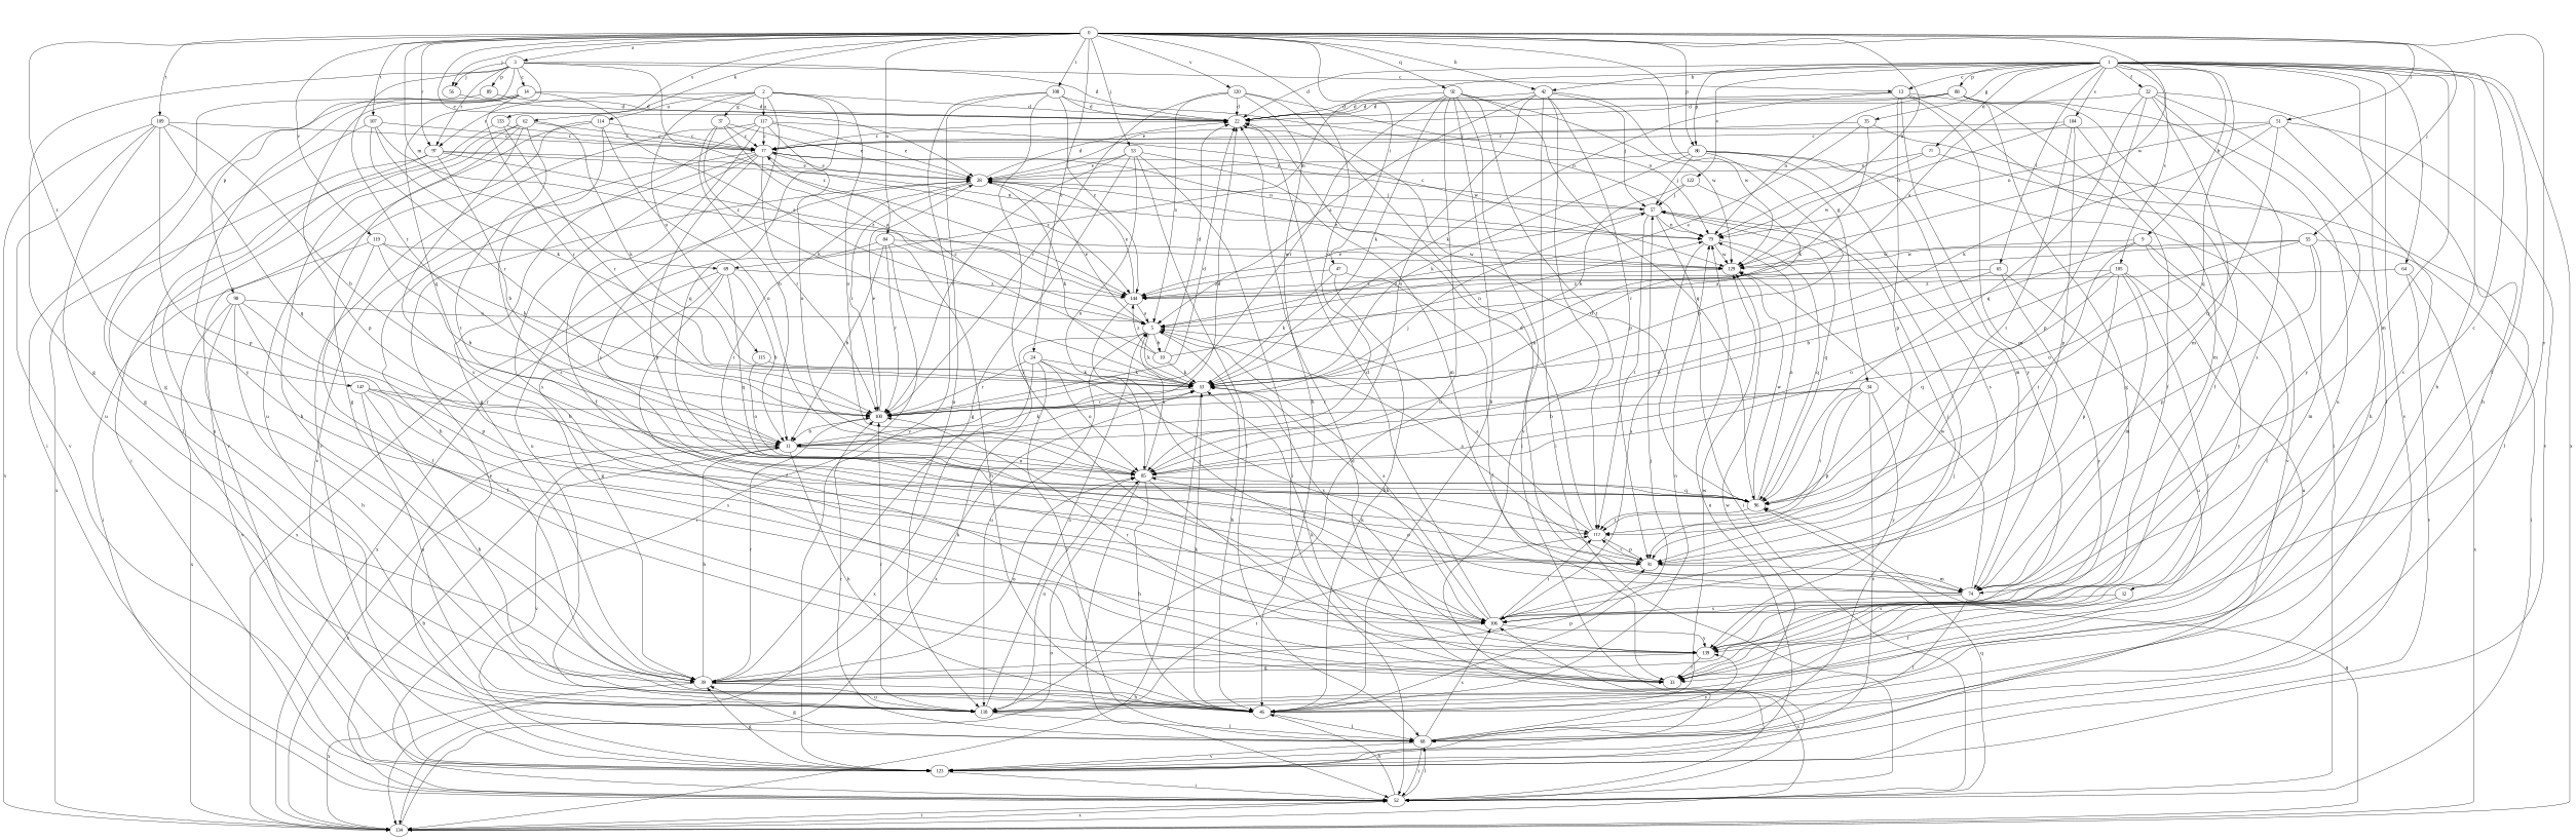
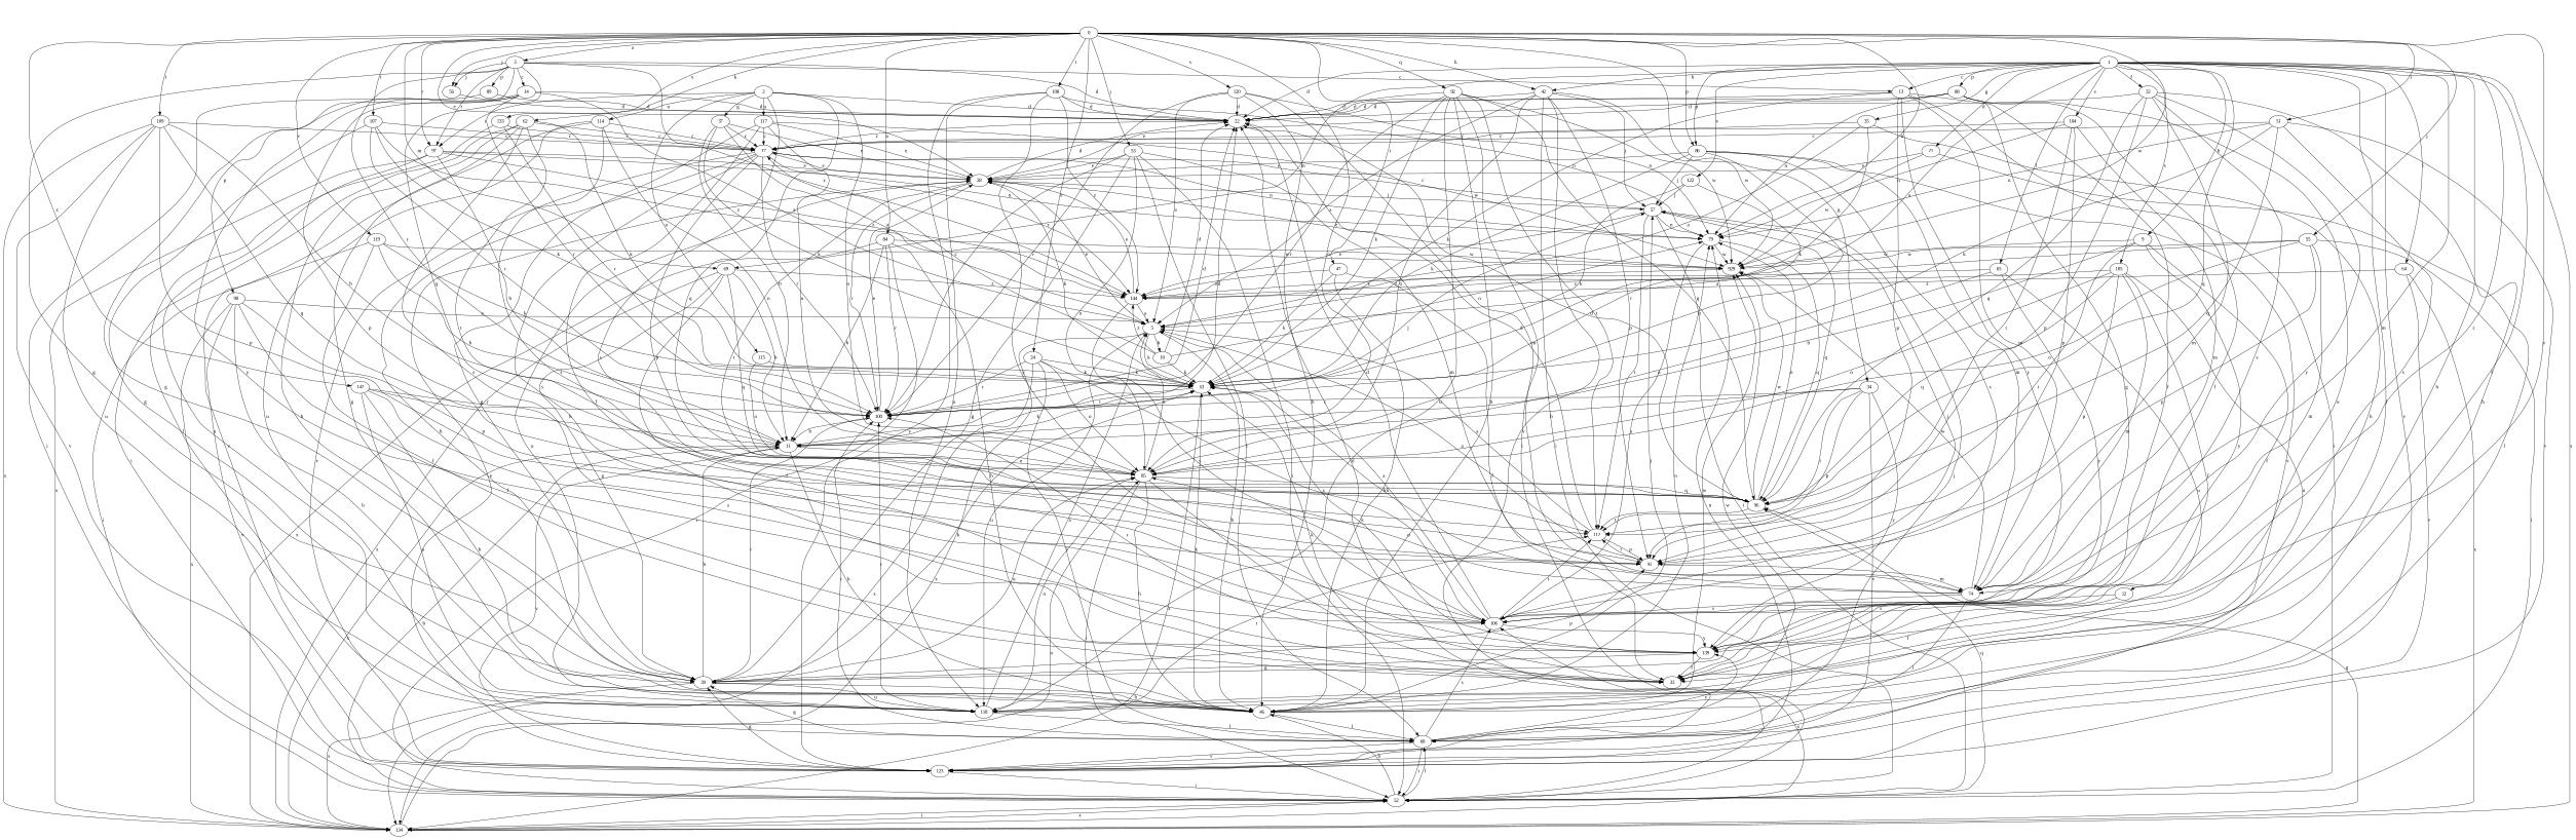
  strict digraph {
    fontname="Liberation Serif"
    node [fontname="Liberation Serif"]
    edge [fontname="Liberation Serif"]
    0
    3
    24
    28
    34
    42
    47
    51
    53
    55
    56
    62
    69
    79
    84
    85
    86
    92
    97
    107
    108
    109
    119
    120
-   129
+   129 [label=929]
    133
    139
    142
    13
    22
    96
    14
    39
    89
    90
    100
    144
    68
    134
    106
    63
    118
    112
    57
    123
    11
    91
    5
    52
    33
    46
    17
    74
    1
    9
    12
    21
    32
    35
    64
    65
    88
    104
    105
    122
    10
    2
    37
    114
    115
    117
    0 -> 3 [label=a]
    0 -> 24 [label=e]
    0 -> 28 [label=e]
    0 -> 34 [label=g]
    0 -> 42 [label=h]
    0 -> 47 [label=i]
    0 -> 51 [label=i]
    0 -> 53 [label=j]
    0 -> 55 [label=j]
    0 -> 56 [label=j]
    0 -> 62 [label=k]
    0 -> 69 [label=m]
    0 -> 79 [label=n]
    0 -> 84 [label=o]
    0 -> 85 [label=o]
    0 -> 86 [label=p]
    0 -> 92 [label=q]
    0 -> 97 [label=r]
    0 -> 107 [label=t]
    0 -> 108 [label=t]
    0 -> 109 [label=t]
    0 -> 119 [label=v]
    0 -> 120 [label=v]
    0 -> 129 [label=w]
    0 -> 133 [label=x]
    0 -> 139 [label=y]
    0 -> 142 [label=z]
    3 -> 56 [label=j]
    3 -> 97 [label=r]
    3 -> 13 [label=c]
    3 -> 22 [label=d]
    3 -> 96 [label=q]
    3 -> 14 [label=c]
    3 -> 39 [label=g]
    3 -> 89 [label=p]
    3 -> 90 [label=p]
    3 -> 100 [label=r]
    3 -> 144 [label=z]
    24 -> 85 [label=o]
    24 -> 100 [label=r]
    24 -> 68 [label=l]
    24 -> 134 [label=x]
    24 -> 106 [label=s]
    24 -> 63 [label=k]
    28 -> 22 [label=d]
    28 -> 100 [label=r]
    28 -> 63 [label=k]
    28 -> 118 [label=u]
    28 -> 112 [label=t]
    28 -> 57 [label=j]
    34 -> 139 [label=y]
    34 -> 100 [label=r]
    34 -> 112 [label=t]
    34 -> 123 [label=v]
    34 -> 11 [label=b]
    34 -> 91 [label=p]
    42 -> 85 [label=o]
    42 -> 129 [label=w]
    42 -> 22 [label=d]
    42 -> 57 [label=j]
    42 -> 123 [label=v]
    42 -> 91 [label=p]
    42 -> 5 [label=a]
    42 -> 52 [label=i]
    47 -> 144 [label=z]
    47 -> 63 [label=k]
    47 -> 33 [label=f]
    47 -> 46 [label=h]
    51 -> 79 [label=n]
    51 -> 96 [label=q]
    51 -> 106 [label=s]
    51 -> 63 [label=k]
    51 -> 123 [label=v]
    51 -> 17 [label=c]
    53 -> 28 [label=e]
    53 -> 85 [label=o]
    53 -> 39 [label=g]
    53 -> 100 [label=r]
    53 -> 68 [label=l]
    53 -> 52 [label=i]
    53 -> 74 [label=m]
    55 -> 85 [label=o]
    55 -> 129 [label=w]
    55 -> 91 [label=p]
    55 -> 5 [label=a]
    55 -> 52 [label=i]
    55 -> 74 [label=m]
    56 -> 22 [label=d]
    62 -> 39 [label=g]
    62 -> 106 [label=s]
    62 -> 63 [label=k]
    62 -> 112 [label=t]
    62 -> 52 [label=i]
    62 -> 46 [label=h]
    62 -> 17 [label=c]
    69 -> 96 [label=q]
    69 -> 39 [label=g]
    69 -> 144 [label=z]
    69 -> 134 [label=x]
    69 -> 11 [label=b]
    69 -> 33 [label=f]
    79 -> 129 [label=w]
    79 -> 96 [label=q]
    79 -> 106 [label=s]
    84 -> 129 [label=w]
    84 -> 100 [label=r]
    84 -> 134 [label=x]
    84 -> 11 [label=b]
    84 -> 52 [label=i]
    84 -> 46 [label=h]
    85 -> 96 [label=q]
    85 -> 5 [label=a]
    85 -> 52 [label=i]
    85 -> 33 [label=f]
    85 -> 46 [label=h]
    86 -> 28 [label=e]
    86 -> 85 [label=o]
    86 -> 106 [label=s]
    86 -> 63 [label=k]
    86 -> 57 [label=j]
    86 -> 123 [label=v]
    86 -> 74 [label=m]
    92 -> 129 [label=w]
    92 -> 22 [label=d]
    92 -> 96 [label=q]
    92 -> 100 [label=r]
    92 -> 63 [label=k]
    92 -> 118 [label=u]
    92 -> 112 [label=t]
    92 -> 52 [label=i]
    92 -> 46 [label=h]
    97 -> 28 [label=e]
    97 -> 79 [label=n]
    97 -> 144 [label=z]
    97 -> 134 [label=x]
    97 -> 118 [label=u]
    97 -> 11 [label=b]
    107 -> 39 [label=g]
    107 -> 100 [label=r]
    107 -> 144 [label=z]
    107 -> 63 [label=k]
    107 -> 17 [label=c]
    108 -> 79 [label=n]
    108 -> 139 [label=y]
    108 -> 22 [label=d]
    108 -> 144 [label=z]
    108 -> 118 [label=u]
    108 -> 123 [label=v]
    109 -> 96 [label=q]
    109 -> 134 [label=x]
    109 -> 118 [label=u]
    109 -> 123 [label=v]
    109 -> 11 [label=b]
    109 -> 91 [label=p]
    109 -> 17 [label=c]
    119 -> 129 [label=w]
    119 -> 63 [label=k]
    119 -> 11 [label=b]
    119 -> 52 [label=i]
    119 -> 33 [label=f]
    120 -> 79 [label=n]
    120 -> 22 [label=d]
    120 -> 100 [label=r]
    120 -> 5 [label=a]
    120 -> 46 [label=h]
    120 -> 74 [label=m]
    129 -> 28 [label=e]
    129 -> 144 [label=z]
    133 -> 100 [label=r]
    133 -> 68 [label=l]
    133 -> 17 [label=c]
    139 -> 39 [label=g]
    139 -> 100 [label=r]
    139 -> 63 [label=k]
    139 -> 33 [label=f]
    142 -> 100 [label=r]
    142 -> 106 [label=s]
    142 -> 118 [label=u]
    142 -> 11 [label=b]
    142 -> 46 [label=h]
    13 -> 139 [label=y]
    13 -> 22 [label=d]
    13 -> 63 [label=k]
    13 -> 91 [label=p]
    13 -> 52 [label=i]
    13 -> 33 [label=f]
    13 -> 74 [label=m]
    22 -> 17 [label=c]
    96 -> 79 [label=n]
    96 -> 129 [label=w]
    96 -> 22 [label=d]
    96 -> 112 [label=t]
    14 -> 139 [label=y]
    14 -> 22 [label=d]
    14 -> 39 [label=g]
    14 -> 100 [label=r]
    14 -> 91 [label=p]
    14 -> 5 [label=a]
    39 -> 85 [label=o]
    39 -> 100 [label=r]
    39 -> 134 [label=x]
    39 -> 63 [label=k]
    39 -> 118 [label=u]
    39 -> 11 [label=b]
    39 -> 91 [label=p]
    39 -> 46 [label=h]
    89 -> 22 [label=d]
    89 -> 52 [label=i]
    90 -> 134 [label=x]
    90 -> 123 [label=v]
    90 -> 91 [label=p]
    90 -> 5 [label=a]
    90 -> 33 [label=f]
    90 -> 46 [label=h]
    100 -> 28 [label=e]
    100 -> 22 [label=d]
    100 -> 11 [label=b]
    144 -> 28 [label=e]
    144 -> 106 [label=s]
    144 -> 5 [label=a]
    68 -> 129 [label=w]
    68 -> 139 [label=y]
    68 -> 39 [label=g]
    68 -> 100 [label=r]
    68 -> 106 [label=s]
    68 -> 57 [label=j]
    68 -> 123 [label=v]
    68 -> 52 [label=i]
    134 -> 85 [label=o]
    134 -> 96 [label=q]
    134 -> 106 [label=s]
    134 -> 52 [label=i]
    106 -> 139 [label=y]
    106 -> 22 [label=d]
    106 -> 112 [label=t]
    106 -> 57 [label=j]
    106 -> 5 [label=a]
    63 -> 100 [label=r]
    63 -> 134 [label=x]
    118 -> 85 [label=o]
    118 -> 100 [label=r]
    118 -> 68 [label=l]
    118 -> 112 [label=t]
    118 -> 5 [label=a]
    112 -> 22 [label=d]
    112 -> 91 [label=p]
    112 -> 5 [label=a]
    57 -> 79 [label=n]
    57 -> 96 [label=q]
    57 -> 144 [label=e]
    57 -> 112 [label=t]
    57 -> 52 [label=i]
    57 -> 17 [label=c]
    123 -> 28 [label=e]
    123 -> 79 [label=n]
    123 -> 39 [label=g]
    123 -> 52 [label=i]
    11 -> 85 [label=o]
    11 -> 22 [label=d]
    11 -> 134 [label=x]
    11 -> 63 [label=k]
    11 -> 57 [label=j]
    11 -> 123 [label=v]
    11 -> 46 [label=h]
    91 -> 112 [label=t]
    91 -> 5 [label=a]
    91 -> 74 [label=m]
    5 -> 28 [label=e]
    5 -> 134 [label=x]
    5 -> 63 [label=k]
    5 -> 118 [label=u]
    5 -> 46 [label=h]
    5 -> 10 [label=b]
    52 -> 22 [label=d]
    52 -> 96 [label=q]
    52 -> 68 [label=l]
    52 -> 134 [label=x]
    52 -> 11 [label=b]
    52 -> 46 [label=h]
    33 -> 63 [label=k]
    46 -> 79 [label=n]
    46 -> 129 [label=w]
    46 -> 68 [label=l]
    46 -> 63 [label=k]
    46 -> 57 [label=j]
    17 -> 28 [label=e]
    17 -> 79 [label=n]
    17 -> 100 [label=r]
    17 -> 144 [label=z]
    17 -> 106 [label=s]
    17 -> 123 [label=v]
    17 -> 91 [label=p]
    17 -> 46 [label=h]
    74 -> 85 [label=o]
    74 -> 129 [label=w]
    74 -> 68 [label=l]
    74 -> 106 [label=s]
    74 -> 63 [label=k]
    1 -> 42 [label=h]
    1 -> 69 [label=m]
    1 -> 86 [label=p]
    1 -> 13 [label=c]
    1 -> 22 [label=d]
    1 -> 96 [label=q]
    1 -> 68 [label=l]
    1 -> 134 [label=x]
    1 -> 123 [label=v]
    1 -> 5 [label=a]
    1 -> 33 [label=f]
    1 -> 46 [label=h]
    1 -> 74 [label=m]
    1 -> 9 [label=b]
    1 -> 12 [label=c]
    1 -> 21 [label=d]
    1 -> 32 [label=f]
    1 -> 35 [label=g]
    1 -> 64 [label=l]
    1 -> 65 [label=l]
    1 -> 88 [label=p]
    1 -> 104 [label=s]
    1 -> 105 [label=s]
    1 -> 122 [label=v]
    9 -> 129 [label=w]
    9 -> 139 [label=y]
    9 -> 112 [label=t]
    9 -> 11 [label=b]
    9 -> 33 [label=f]
    12 -> 106 [label=s]
    12 -> 33 [label=f]
    21 -> 28 [label=e]
    21 -> 129 [label=w]
    21 -> 68 [label=l]
    32 -> 139 [label=y]
    32 -> 22 [label=d]
    32 -> 96 [label=q]
    32 -> 106 [label=s]
    32 -> 91 [label=p]
    32 -> 46 [label=h]
    32 -> 74 [label=m]
    35 -> 63 [label=k]
    35 -> 5 [label=a]
    35 -> 46 [label=h]
    35 -> 17 [label=c]
    64 -> 144 [label=z]
    64 -> 134 [label=x]
    64 -> 123 [label=v]
    65 -> 85 [label=o]
    65 -> 139 [label=y]
    65 -> 144 [label=z]
    65 -> 118 [label=u]
    88 -> 28 [label=e]
    88 -> 79 [label=n]
    88 -> 22 [label=d]
    88 -> 39 [label=g]
    88 -> 118 [label=u]
    88 -> 33 [label=f]
    104 -> 79 [label=n]
    104 -> 112 [label=t]
    104 -> 91 [label=p]
    104 -> 17 [label=c]
    104 -> 74 [label=m]
    105 -> 85 [label=o]
    105 -> 96 [label=q]
    105 -> 144 [label=z]
    105 -> 118 [label=u]
    105 -> 91 [label=p]
    105 -> 33 [label=f]
    105 -> 74 [label=m]
    122 -> 100 [label=r]
    122 -> 63 [label=k]
    122 -> 57 [label=j]
    10 -> 79 [label=n]
    10 -> 22 [label=d]
    10 -> 144 [label=z]
    10 -> 63 [label=k]
    10 -> 17 [label=c]
    2 -> 85 [label=o]
    2 -> 97 [label=r]
    2 -> 22 [label=d]
    2 -> 96 [label=q]
    2 -> 106 [label=s]
    2 -> 37 [label=g]
    2 -> 114 [label=u]
    2 -> 115 [label=u]
    2 -> 117 [label=u]
    37 -> 28 [label=e]
    37 -> 63 [label=k]
    37 -> 11 [label=b]
    37 -> 5 [label=a]
    37 -> 17 [label=c]
    114 -> 85 [label=o]
    114 -> 106 [label=s]
    114 -> 118 [label=u]
    114 -> 123 [label=v]
    114 -> 17 [label=c]
    115 -> 85 [label=o]
    115 -> 63 [label=k]
    117 -> 28 [label=e]
    117 -> 85 [label=o]
    117 -> 129 [label=w]
    117 -> 39 [label=g]
-   117 -> 123 [label=v]
    117 -> 33 [label=f]
    117 -> 17 [label=c]
  }
